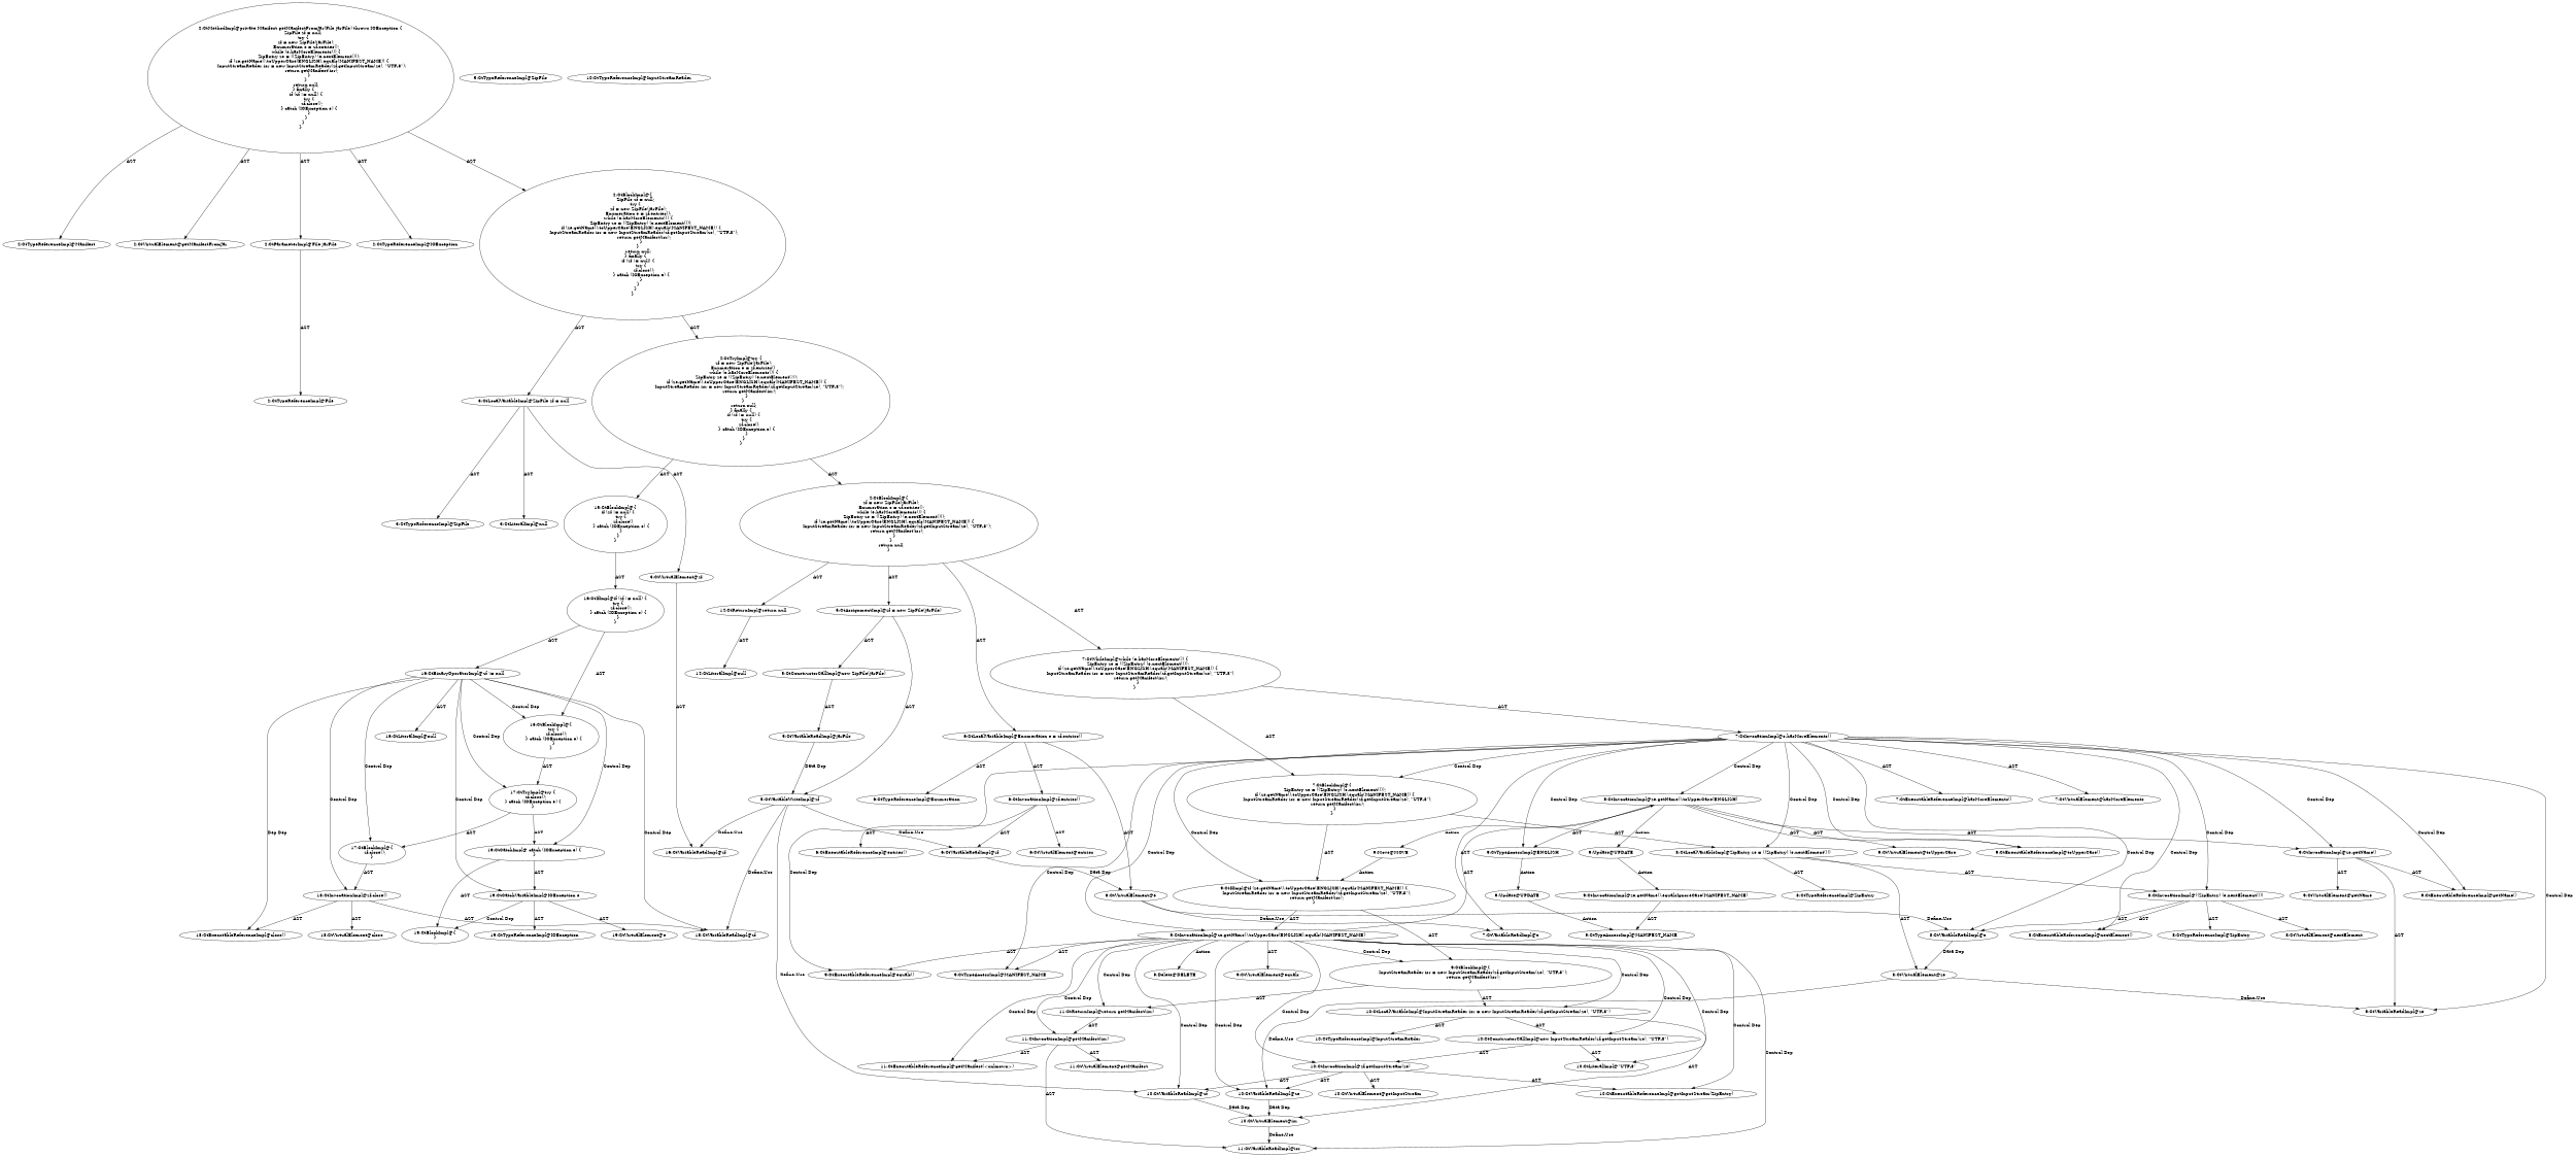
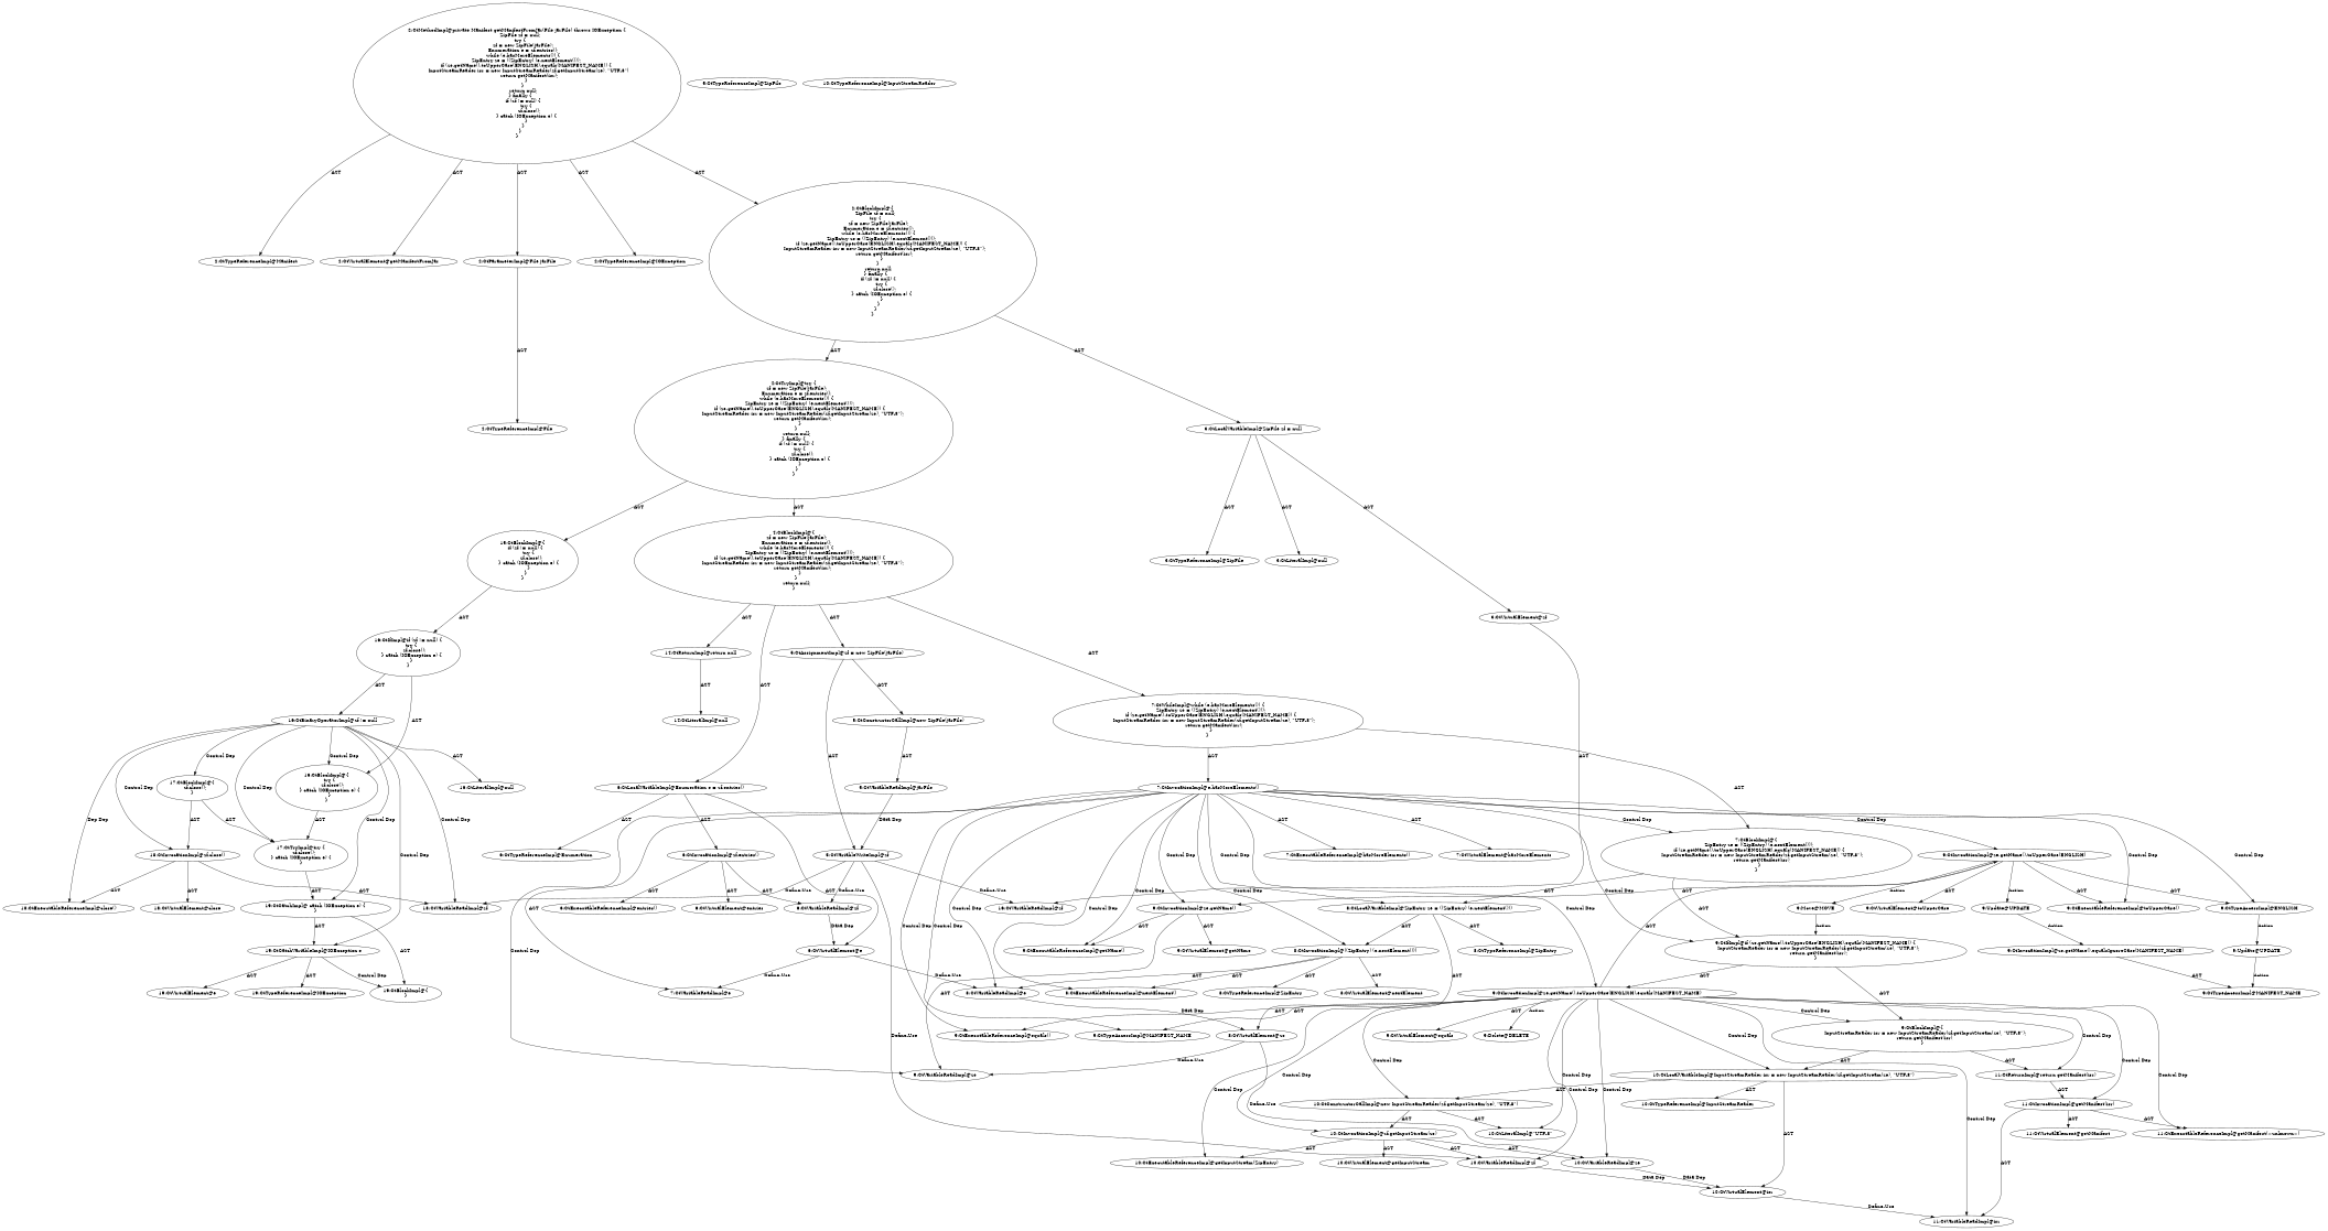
  digraph {
    node [shape=ellipse]
    n1 [label="2:CtTypeReferenceImpl@Manifest"]
    n2 [label="2:CtVirtualElement@getManifestFromJar"]
    n3 [label="2:CtParameterImpl@File jarFile"]
    n4 [label="2:CtTypeReferenceImpl@File"]
    n5 [label="2:CtTypeReferenceImpl@IOException"]
    n6 [label="3:CtTypeReferenceImpl@ZipFile"]
    n7 [label="3:CtLiteralImpl@null"]
    n8 [label="3:CtVirtualElement@zf"]
    n9 [label="16:CtVariableReadImpl@zf"]
    n10 [label="3:CtLocalVariableImpl@ZipFile zf = null"]
    n11 [label="5:CtVariableWriteImpl@zf"]
    n12 [label="6:CtVariableReadImpl@zf"]
    n13 [label="10:CtVariableReadImpl@zf"]
    n14 [label="18:CtVariableReadImpl@zf"]
    n15 [label="6:CtVirtualElement@e"]
    n16 [label="10:CtVirtualElement@isr"]
    n17 [label="5:CtTypeReferenceImpl@ZipFile"]
    n18 [label="5:CtVariableReadImpl@jarFile"]
    n19 [label="5:CtConstructorCallImpl@new ZipFile(jarFile)"]
    n20 [label="5:CtAssignmentImpl@zf = new ZipFile(jarFile)"]
    n21 [label="6:CtTypeReferenceImpl@Enumeration"]
    n22 [label="6:CtExecutableReferenceImpl@entries()"]
    n23 [label="6:CtVirtualElement@entries"]
    n24 [label="7:CtVariableReadImpl@e"]
    n25 [label="8:CtVariableReadImpl@e"]
    n26 [label="6:CtInvocationImpl@zf.entries()"]
    n27 [label="8:CtVirtualElement@ze"]
    n28 [label="6:CtLocalVariableImpl@Enumeration e = zf.entries()"]
    n29 [label="7:CtExecutableReferenceImpl@hasMoreElements()"]
    n30 [label="7:CtVirtualElement@hasMoreElements"]
    n31 [label="7:CtInvocationImpl@e.hasMoreElements()"]
    n32 [label="8:CtExecutableReferenceImpl@nextElement()"]
    n33 [label="8:CtInvocationImpl@((ZipEntry) (e.nextElement()))"]
    n34 [label="8:CtLocalVariableImpl@ZipEntry ze = ((ZipEntry) (e.nextElement()))"]
    n35 [label="9:CtExecutableReferenceImpl@equals()"]
    n36 [label="9:CtExecutableReferenceImpl@toUpperCase()"]
    n37 [label="9:CtExecutableReferenceImpl@getName()"]
    n38 [label="9:CtVariableReadImpl@ze"]
    n39 [label="9:CtInvocationImpl@ze.getName()"]
    n40 [label="9:CtTypeAccessImpl@ENGLISH"]
    n41 [label="9:CtInvocationImpl@ze.getName().toUpperCase(ENGLISH)"]
    n42 [label="9:CtTypeAccessImpl@MANIFEST_NAME"]
    n43 [label="9:CtInvocationImpl@ze.getName().toUpperCase(ENGLISH).equals(MANIFEST_NAME)"]
    n44 [label="9:CtIfImpl@if (ze.getName().toUpperCase(ENGLISH).equals(MANIFEST_NAME)) \{\n    InputStreamReader isr = new InputStreamReader(zf.getInputStream(ze), \"UTF-8\");\n    return getManifest(isr);\n\}"]
    n45 [label="7:CtBlockImpl@\{\n    ZipEntry ze = ((ZipEntry) (e.nextElement()));\n    if (ze.getName().toUpperCase(ENGLISH).equals(MANIFEST_NAME)) \{\n        InputStreamReader isr = new InputStreamReader(zf.getInputStream(ze), \"UTF-8\");\n        return getManifest(isr);\n    \}\n\}"]
    n46 [label="8:CtVirtualElement@nextElement"]
    n47 [label="8:CtTypeReferenceImpl@ZipEntry"]
    n48 [label="8:CtTypeReferenceImpl@ZipEntry"]
    n49 [label="9:CtVirtualElement@getName"]
    n50 [label="9:Update@UPDATE"]
    n51 [label="9:CtVirtualElement@toUpperCase"]
    n52 [label="9:Update@UPDATE"]
    n53 [label="9:Move@MOVE"]
    n54 [label="10:CtVariableReadImpl@ze"]
    n55 [label="9:CtVirtualElement@equals"]
    n56 [label="10:CtExecutableReferenceImpl@getInputStream(ZipEntry)"]
    n57 [label="10:CtInvocationImpl@zf.getInputStream(ze)"]
    n58 [label="10:CtLiteralImpl@\"UTF-8\""]
    n59 [label="10:CtConstructorCallImpl@new InputStreamReader(zf.getInputStream(ze), \"UTF-8\")"]
    n60 [label="10:CtLocalVariableImpl@InputStreamReader isr = new InputStreamReader(zf.getInputStream(ze), \"UTF-8\")"]
    n61 [label="11:CtExecutableReferenceImpl@getManifest(<unknown>)"]
    n62 [label="11:CtVariableReadImpl@isr"]
    n63 [label="11:CtInvocationImpl@getManifest(isr)"]
    n64 [label="11:CtReturnImpl@return getManifest(isr)"]
    n65 [label="9:CtBlockImpl@\{\n    InputStreamReader isr = new InputStreamReader(zf.getInputStream(ze), \"UTF-8\");\n    return getManifest(isr);\n\}"]
    n66 [label="9:Delete@DELETE"]
    n67 [label="9:CtTypeAccessImpl@MANIFEST_NAME"]
    n68 [label="9:CtInvocationImpl@ze.getName().equalsIgnoreCase(MANIFEST_NAME)"]
    n69 [label="10:CtVirtualElement@getInputStream"]
    n70 [label="10:CtTypeReferenceImpl@InputStreamReader"]
    n71 [label="11:CtVirtualElement@getManifest"]
    n72 [label="10:CtTypeReferenceImpl@InputStreamReader"]
    n73 [label="7:CtWhileImpl@while (e.hasMoreElements()) \{\n    ZipEntry ze = ((ZipEntry) (e.nextElement()));\n    if (ze.getName().toUpperCase(ENGLISH).equals(MANIFEST_NAME)) \{\n        InputStreamReader isr = new InputStreamReader(zf.getInputStream(ze), \"UTF-8\");\n        return getManifest(isr);\n    \}\n\} "]
    n74 [label="14:CtLiteralImpl@null"]
    n75 [label="14:CtReturnImpl@return null"]
    n76 [label="4:CtBlockImpl@\{\n    zf = new ZipFile(jarFile);\n    Enumeration e = zf.entries();\n    while (e.hasMoreElements()) \{\n        ZipEntry ze = ((ZipEntry) (e.nextElement()));\n        if (ze.getName().toUpperCase(ENGLISH).equals(MANIFEST_NAME)) \{\n            InputStreamReader isr = new InputStreamReader(zf.getInputStream(ze), \"UTF-8\");\n            return getManifest(isr);\n        \}\n    \} \n    return null;\n\}"]
    n77 [label="16:CtLiteralImpl@null"]
    n78 [label="16:CtBinaryOperatorImpl@zf != null"]
    n79 [label="18:CtExecutableReferenceImpl@close()"]
    n80 [label="18:CtInvocationImpl@zf.close()"]
    n81 [label="17:CtBlockImpl@\{\n    zf.close();\n\}"]
    n82 [label="19:CtCatchVariableImpl@IOException e"]
    n83 [label="19:CtCatchImpl@ catch (IOException e) \{\n\}"]
    n84 [label="17:CtTryImpl@try \{\n    zf.close();\n\} catch (IOException e) \{\n\}"]
    n85 [label="16:CtBlockImpl@\{\n    try \{\n        zf.close();\n    \} catch (IOException e) \{\n    \}\n\}"]
    n86 [label="18:CtVirtualElement@close"]
    n87 [label="19:CtVirtualElement@e"]
    n88 [label="19:CtTypeReferenceImpl@IOException"]
    n89 [label="19:CtBlockImpl@\{\n\}"]
    n90 [label="16:CtIfImpl@if (zf != null) \{\n    try \{\n        zf.close();\n    \} catch (IOException e) \{\n    \}\n\}"]
    n91 [label="15:CtBlockImpl@\{\n    if (zf != null) \{\n        try \{\n            zf.close();\n        \} catch (IOException e) \{\n        \}\n    \}\n\}"]
    n92 [label="4:CtTryImpl@try \{\n    zf = new ZipFile(jarFile);\n    Enumeration e = zf.entries();\n    while (e.hasMoreElements()) \{\n        ZipEntry ze = ((ZipEntry) (e.nextElement()));\n        if (ze.getName().toUpperCase(ENGLISH).equals(MANIFEST_NAME)) \{\n            InputStreamReader isr = new InputStreamReader(zf.getInputStream(ze), \"UTF-8\");\n            return getManifest(isr);\n        \}\n    \} \n    return null;\n\} finally \{\n    if (zf != null) \{\n        try \{\n            zf.close();\n        \} catch (IOException e) \{\n        \}\n    \}\n\}"]
    n93 [label="2:CtBlockImpl@\{\n    ZipFile zf = null;\n    try \{\n        zf = new ZipFile(jarFile);\n        Enumeration e = zf.entries();\n        while (e.hasMoreElements()) \{\n            ZipEntry ze = ((ZipEntry) (e.nextElement()));\n            if (ze.getName().toUpperCase(ENGLISH).equals(MANIFEST_NAME)) \{\n                InputStreamReader isr = new InputStreamReader(zf.getInputStream(ze), \"UTF-8\");\n                return getManifest(isr);\n            \}\n        \} \n        return null;\n    \} finally \{\n        if (zf != null) \{\n            try \{\n                zf.close();\n            \} catch (IOException e) \{\n            \}\n        \}\n    \}\n\}"]
    n94 [label="2:CtMethodImpl@private Manifest getManifestFromJar(File jarFile) throws IOException \{\n    ZipFile zf = null;\n    try \{\n        zf = new ZipFile(jarFile);\n        Enumeration e = zf.entries();\n        while (e.hasMoreElements()) \{\n            ZipEntry ze = ((ZipEntry) (e.nextElement()));\n            if (ze.getName().toUpperCase(ENGLISH).equals(MANIFEST_NAME)) \{\n                InputStreamReader isr = new InputStreamReader(zf.getInputStream(ze), \"UTF-8\");\n                return getManifest(isr);\n            \}\n        \} \n        return null;\n    \} finally \{\n        if (zf != null) \{\n            try \{\n                zf.close();\n            \} catch (IOException e) \{\n            \}\n        \}\n    \}\n\}"]
    n3 -> n4 [label=AST]
    n8 -> n9 [label=AST]
    n10 -> n6 [label=AST]
    n10 -> n7 [label=AST]
    n10 -> n8 [label=AST]
    n11 -> n9 [label="Define-Use"]
    n11 -> n12 [label="Define-Use"]
    n11 -> n13 [label="Define-Use"]
    n11 -> n14 [label="Define-Use"]
    n12 -> n15 [label="Data Dep"]
    n13 -> n16 [label="Data Dep"]
    n15 -> n24 [label="Define-Use"]
    n15 -> n25 [label="Define-Use"]
    n16 -> n62 [label="Define-Use"]
    n18 -> n11 [label="Data Dep"]
    n19 -> n18 [label=AST]
    n20 -> n11 [label=AST]
    n20 -> n19 [label=AST]
    n25 -> n27 [label="Data Dep"]
    n26 -> n12 [label=AST]
    n26 -> n22 [label=AST]
    n26 -> n23 [label=AST]
    n27 -> n38 [label="Define-Use"]
    n27 -> n54 [label="Define-Use"]
    n28 -> n15 [label=AST]
    n28 -> n21 [label=AST]
    n28 -> n26 [label=AST]
    n31 -> n24 [label=AST]
    n31 -> n25 [label="Control Dep"]
    n31 -> n29 [label=AST]
    n31 -> n30 [label=AST]
    n31 -> n32 [label="Control Dep"]
    n31 -> n33 [label="Control Dep"]
    n31 -> n34 [label="Control Dep"]
    n31 -> n35 [label="Control Dep"]
    n31 -> n36 [label="Control Dep"]
    n31 -> n37 [label="Control Dep"]
    n31 -> n38 [label="Control Dep"]
    n31 -> n39 [label="Control Dep"]
    n31 -> n40 [label="Control Dep"]
    n31 -> n41 [label="Control Dep"]
    n31 -> n42 [label="Control Dep"]
    n31 -> n43 [label="Control Dep"]
    n31 -> n44 [label="Control Dep"]
    n31 -> n45 [label="Control Dep"]
    n33 -> n25 [label=AST]
    n33 -> n32 [label=AST]
    n33 -> n46 [label=AST]
    n33 -> n47 [label=AST]
    n34 -> n27 [label=AST]
    n34 -> n33 [label=AST]
    n34 -> n48 [label=AST]
    n39 -> n37 [label=AST]
    n39 -> n38 [label=AST]
    n39 -> n49 [label=AST]
    n40 -> n50 [label=Action]
    n41 -> n36 [label=AST]
    n41 -> n39 [label=AST]
    n41 -> n40 [label=AST]
    n41 -> n51 [label=AST]
    n41 -> n52 [label=Action]
    n41 -> n53 [label=Action]
    n43 -> n13 [label="Control Dep"]
    n43 -> n35 [label=AST]
    n43 -> n41 [label=AST]
    n43 -> n42 [label=AST]
    n43 -> n54 [label="Control Dep"]
    n43 -> n55 [label=AST]
    n43 -> n56 [label="Control Dep"]
    n43 -> n57 [label="Control Dep"]
    n43 -> n58 [label="Control Dep"]
    n43 -> n59 [label="Control Dep"]
    n43 -> n60 [label="Control Dep"]
    n43 -> n61 [label="Control Dep"]
    n43 -> n62 [label="Control Dep"]
    n43 -> n63 [label="Control Dep"]
    n43 -> n64 [label="Control Dep"]
    n43 -> n65 [label="Control Dep"]
    n43 -> n66 [label=Action]
    n44 -> n43 [label=AST]
    n44 -> n65 [label=AST]
    n45 -> n34 [label=AST]
    n45 -> n44 [label=AST]
    n50 -> n67 [label=Action]
    n52 -> n68 [label=Action]
    n53 -> n44 [label=Action]
    n54 -> n16 [label="Data Dep"]
    n57 -> n13 [label=AST]
    n57 -> n54 [label=AST]
    n57 -> n56 [label=AST]
    n57 -> n69 [label=AST]
    n59 -> n57 [label=AST]
    n59 -> n58 [label=AST]
    n60 -> n16 [label=AST]
    n60 -> n59 [label=AST]
    n60 -> n70 [label=AST]
    n63 -> n61 [label=AST]
    n63 -> n62 [label=AST]
    n63 -> n71 [label=AST]
    n64 -> n63 [label=AST]
    n65 -> n60 [label=AST]
    n65 -> n64 [label=AST]
    n68 -> n67 [label=AST]
    n73 -> n31 [label=AST]
    n73 -> n45 [label=AST]
    n75 -> n74 [label=AST]
    n76 -> n20 [label=AST]
    n76 -> n28 [label=AST]
    n76 -> n73 [label=AST]
    n76 -> n75 [label=AST]
    n78 -> n14 [label="Control Dep"]
    n78 -> n77 [label=AST]
    n78 -> n79 [label="Dep Dep"]
    n78 -> n80 [label="Control Dep"]
    n78 -> n81 [label="Control Dep"]
    n78 -> n82 [label="Control Dep"]
    n78 -> n83 [label="Control Dep"]
    n78 -> n84 [label="Control Dep"]
    n78 -> n85 [label="Control Dep"]
    n80 -> n14 [label=AST]
    n80 -> n79 [label=AST]
    n80 -> n86 [label=AST]
    n81 -> n80 [label=AST]
    n82 -> n87 [label=AST]
    n82 -> n88 [label=AST]
    n82 -> n89 [label="Control Dep"]
    n83 -> n82 [label=AST]
    n83 -> n89 [label=AST]
-   n84 -> n81 [label=AST]
+   n81 -> n84 [label=AST]
    n84 -> n83 [label=AST]
    n85 -> n84 [label=AST]
    n90 -> n78 [label=AST]
    n90 -> n85 [label=AST]
    n91 -> n90 [label=AST]
    n92 -> n76 [label=AST]
    n92 -> n91 [label=AST]
    n93 -> n10 [label=AST]
    n93 -> n92 [label=AST]
    n94 -> n1 [label=AST]
    n94 -> n2 [label=AST]
    n94 -> n3 [label=AST]
    n94 -> n5 [label=AST]
    n94 -> n93 [label=AST]
  }
